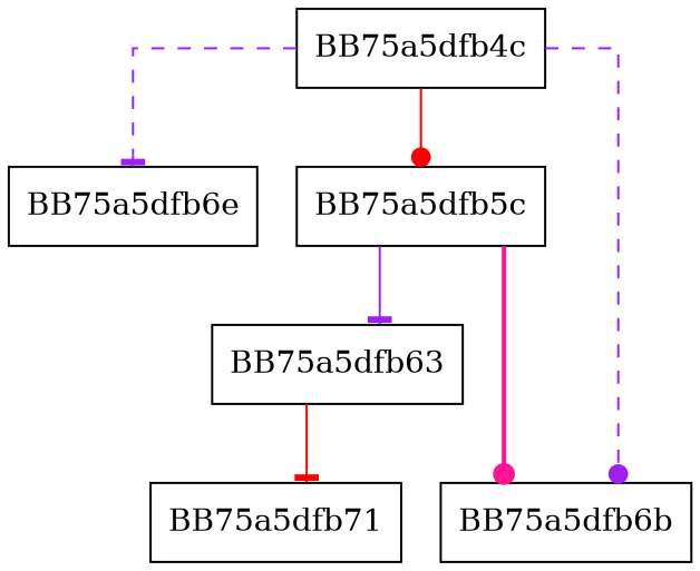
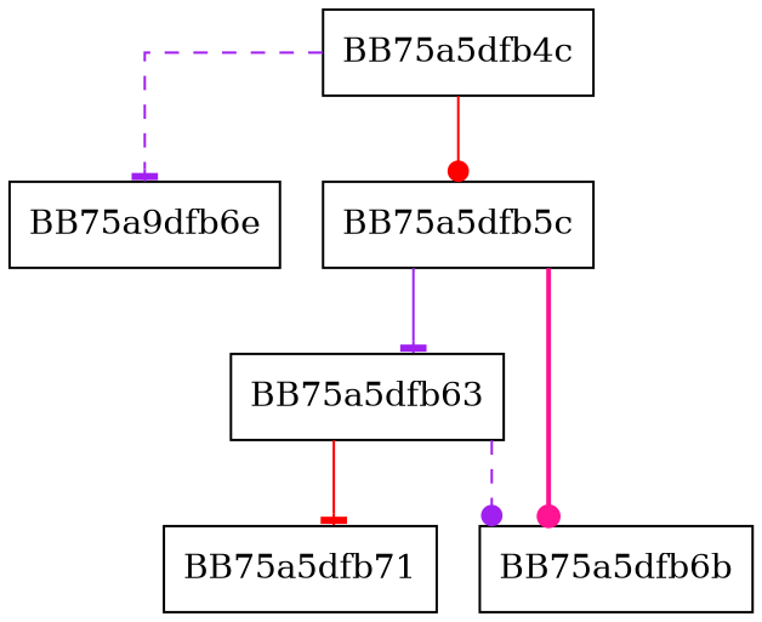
  digraph {
    splines=ortho
    node [shape=box]
    edge [arrowhead=tee color=purple style=solid]
    BB75a5dfb4c
-   BB75a5dfb6e
+   BB75a5dfb6e [label=BB75a9dfb6e]
    BB75a5dfb5c
    BB75a5dfb6b
    BB75a5dfb63
    BB75a5dfb71
    BB75a5dfb4c -> BB75a5dfb6e [style=dashed]
    BB75a5dfb4c -> BB75a5dfb5c [arrowhead=dot color=red]
    BB75a5dfb5c -> BB75a5dfb6b [arrowhead=dot color=deeppink style=bold]
    BB75a5dfb5c -> BB75a5dfb63
-   BB75a5dfb4c -> BB75a5dfb6b [arrowhead=dot style=dashed]
+   BB75a5dfb63 -> BB75a5dfb6b [arrowhead=dot style=dashed]
    BB75a5dfb63 -> BB75a5dfb71 [color=red]
  }
